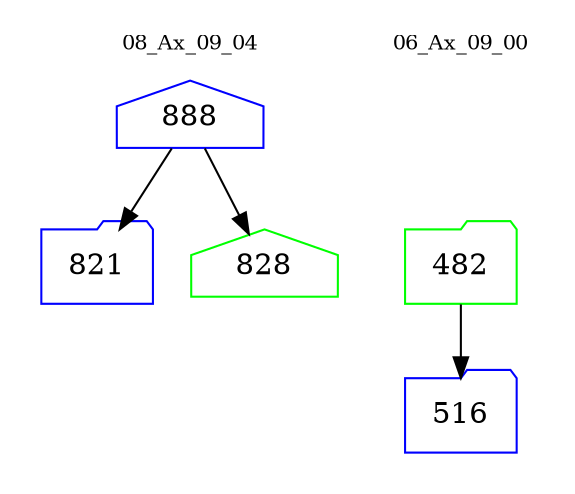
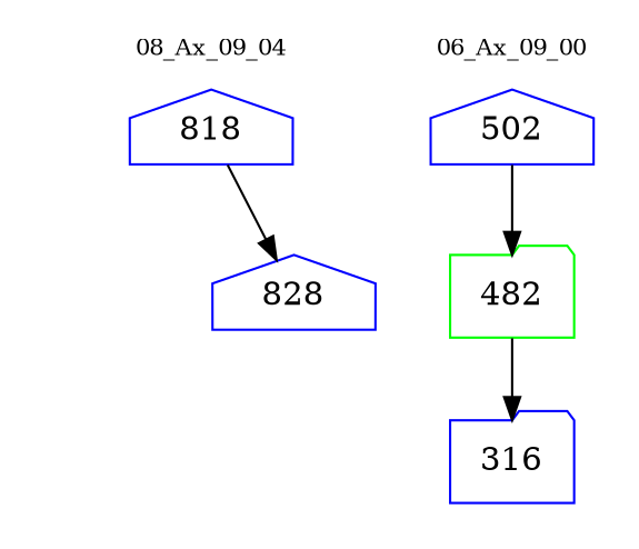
  digraph {
    node [color=blue shape=house]
    edge [color=black]
-   n1 [label=888]
-   n2 [label=821 shape=folder]
-   n3 [color=green label=828]
+   n1 [label=818]
+   n3 [label=828]
+   n4 [label=502]
    n5 [color=green label=482 shape=folder]
-   n6 [label=516 shape=folder]
+   n6 [label=316 shape=folder]
    subgraph cluster_1 {
      color=white
      fontsize=10
      label="08_Ax_09_04"
      n1
-     n2
      n3
    }
    subgraph cluster_2 {
      color=white
      fontsize=10
      label="06_Ax_09_00"
+     n4
      n5
      n6
    }
-   n1 -> n2
    n1 -> n3
+   n4 -> n5
    n5 -> n6
  }
